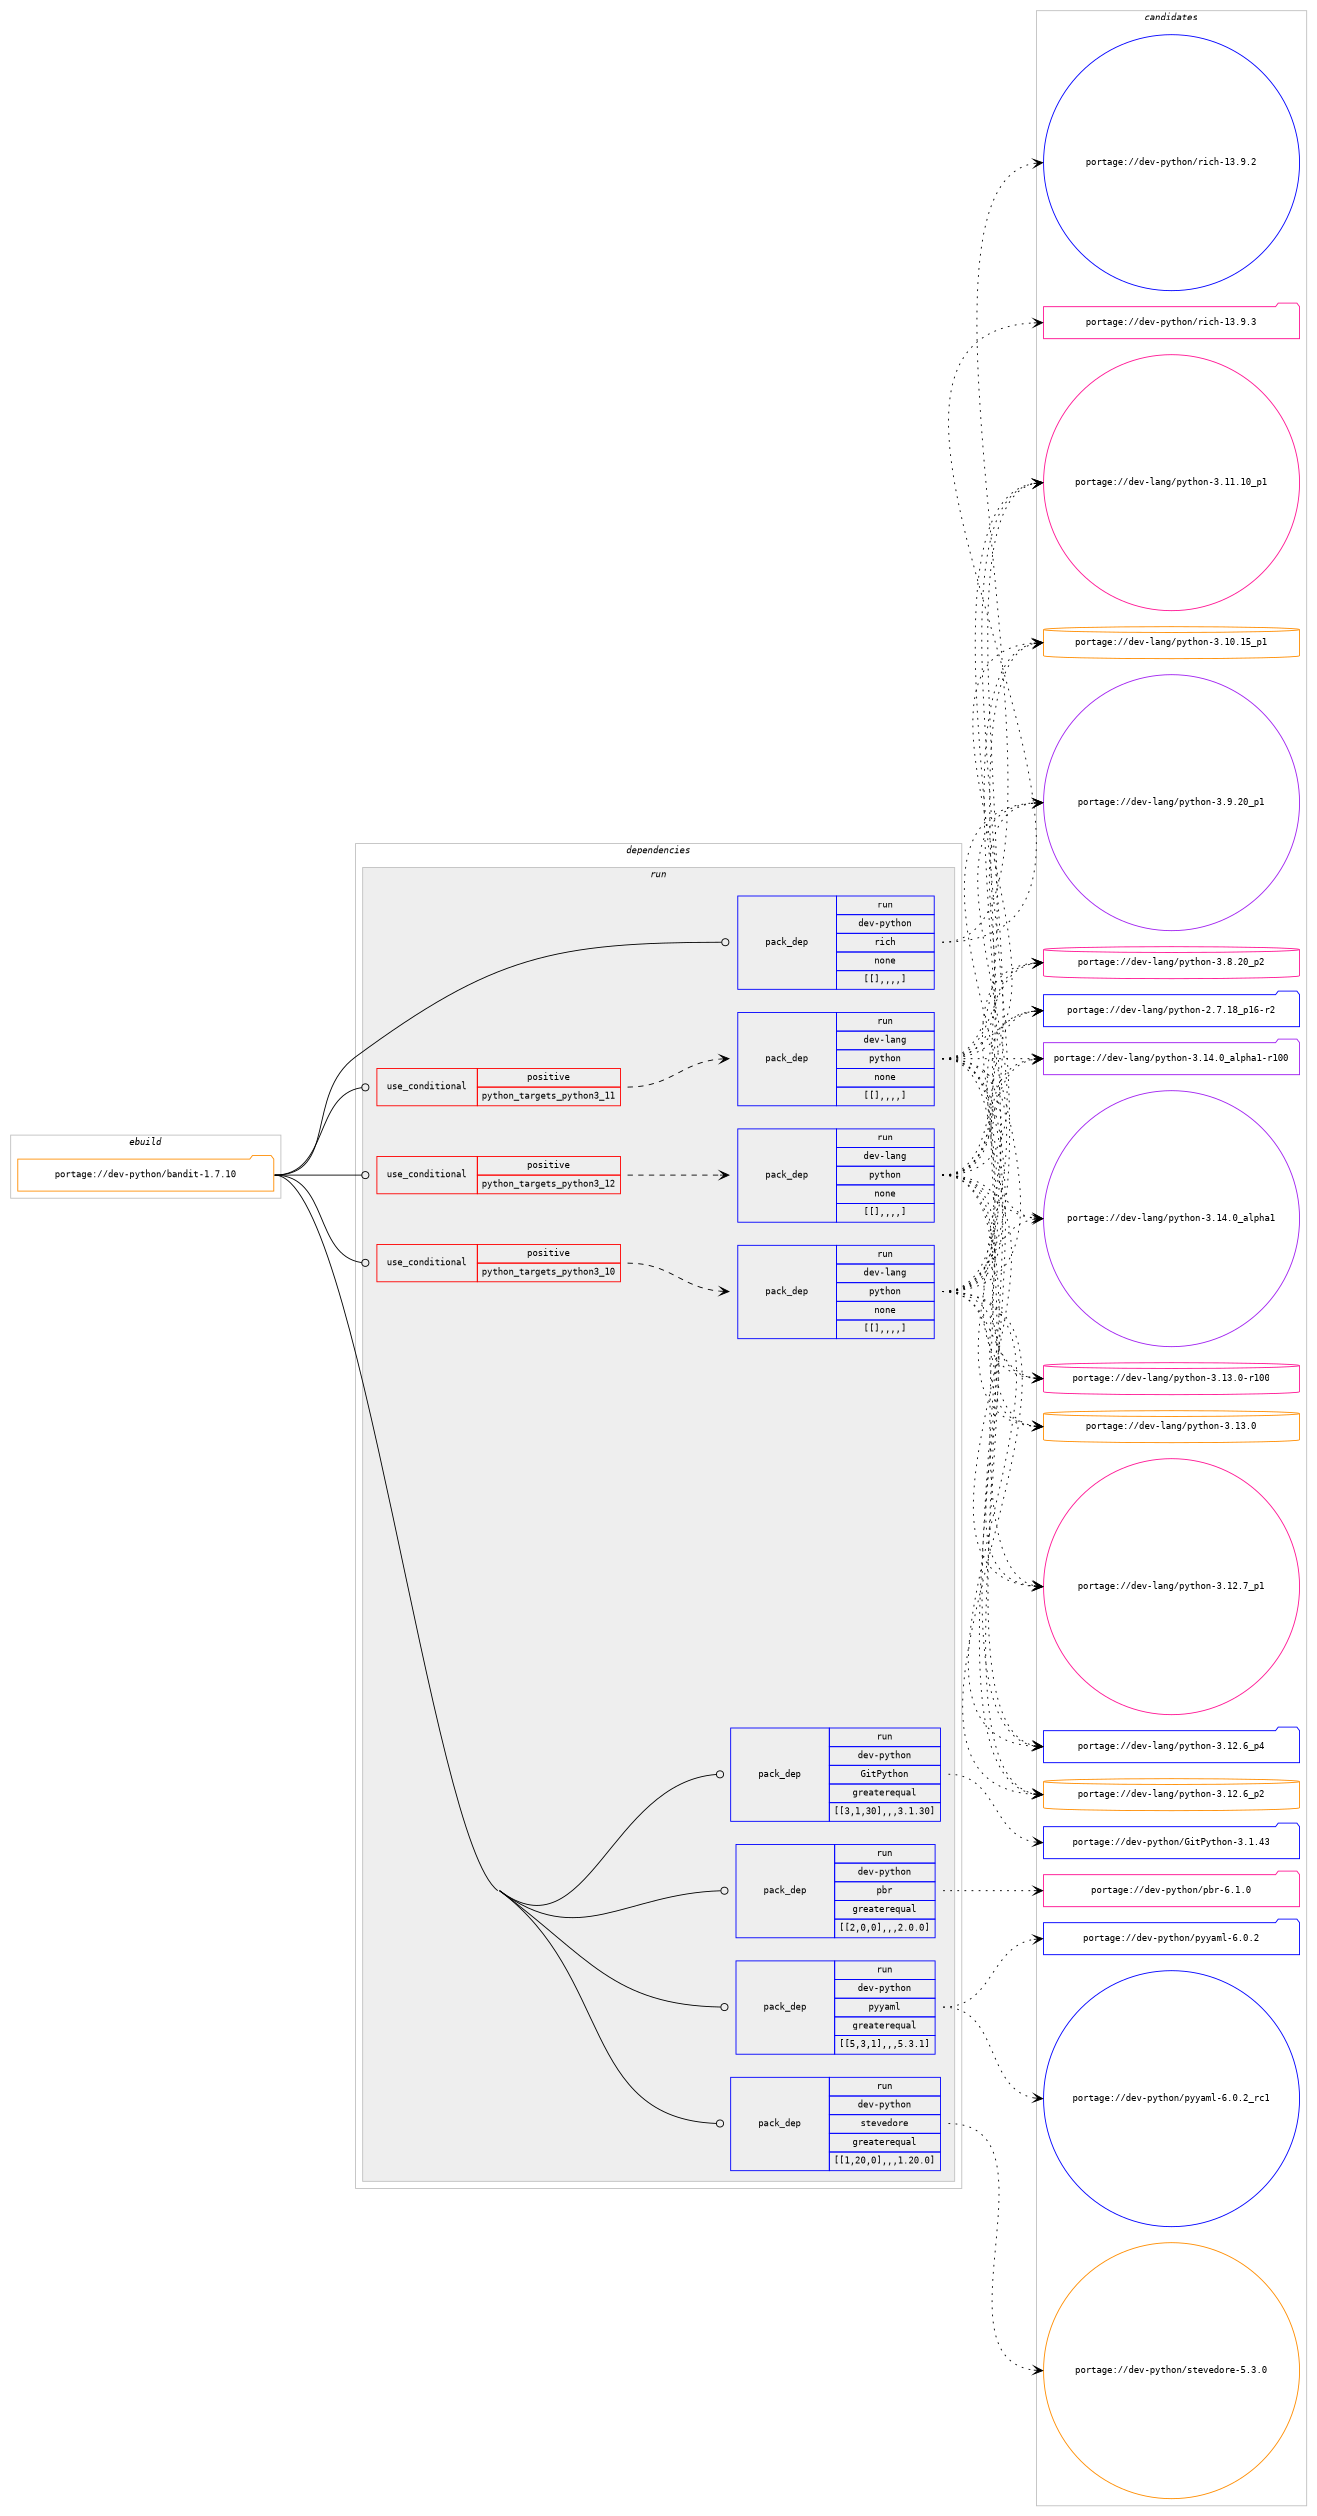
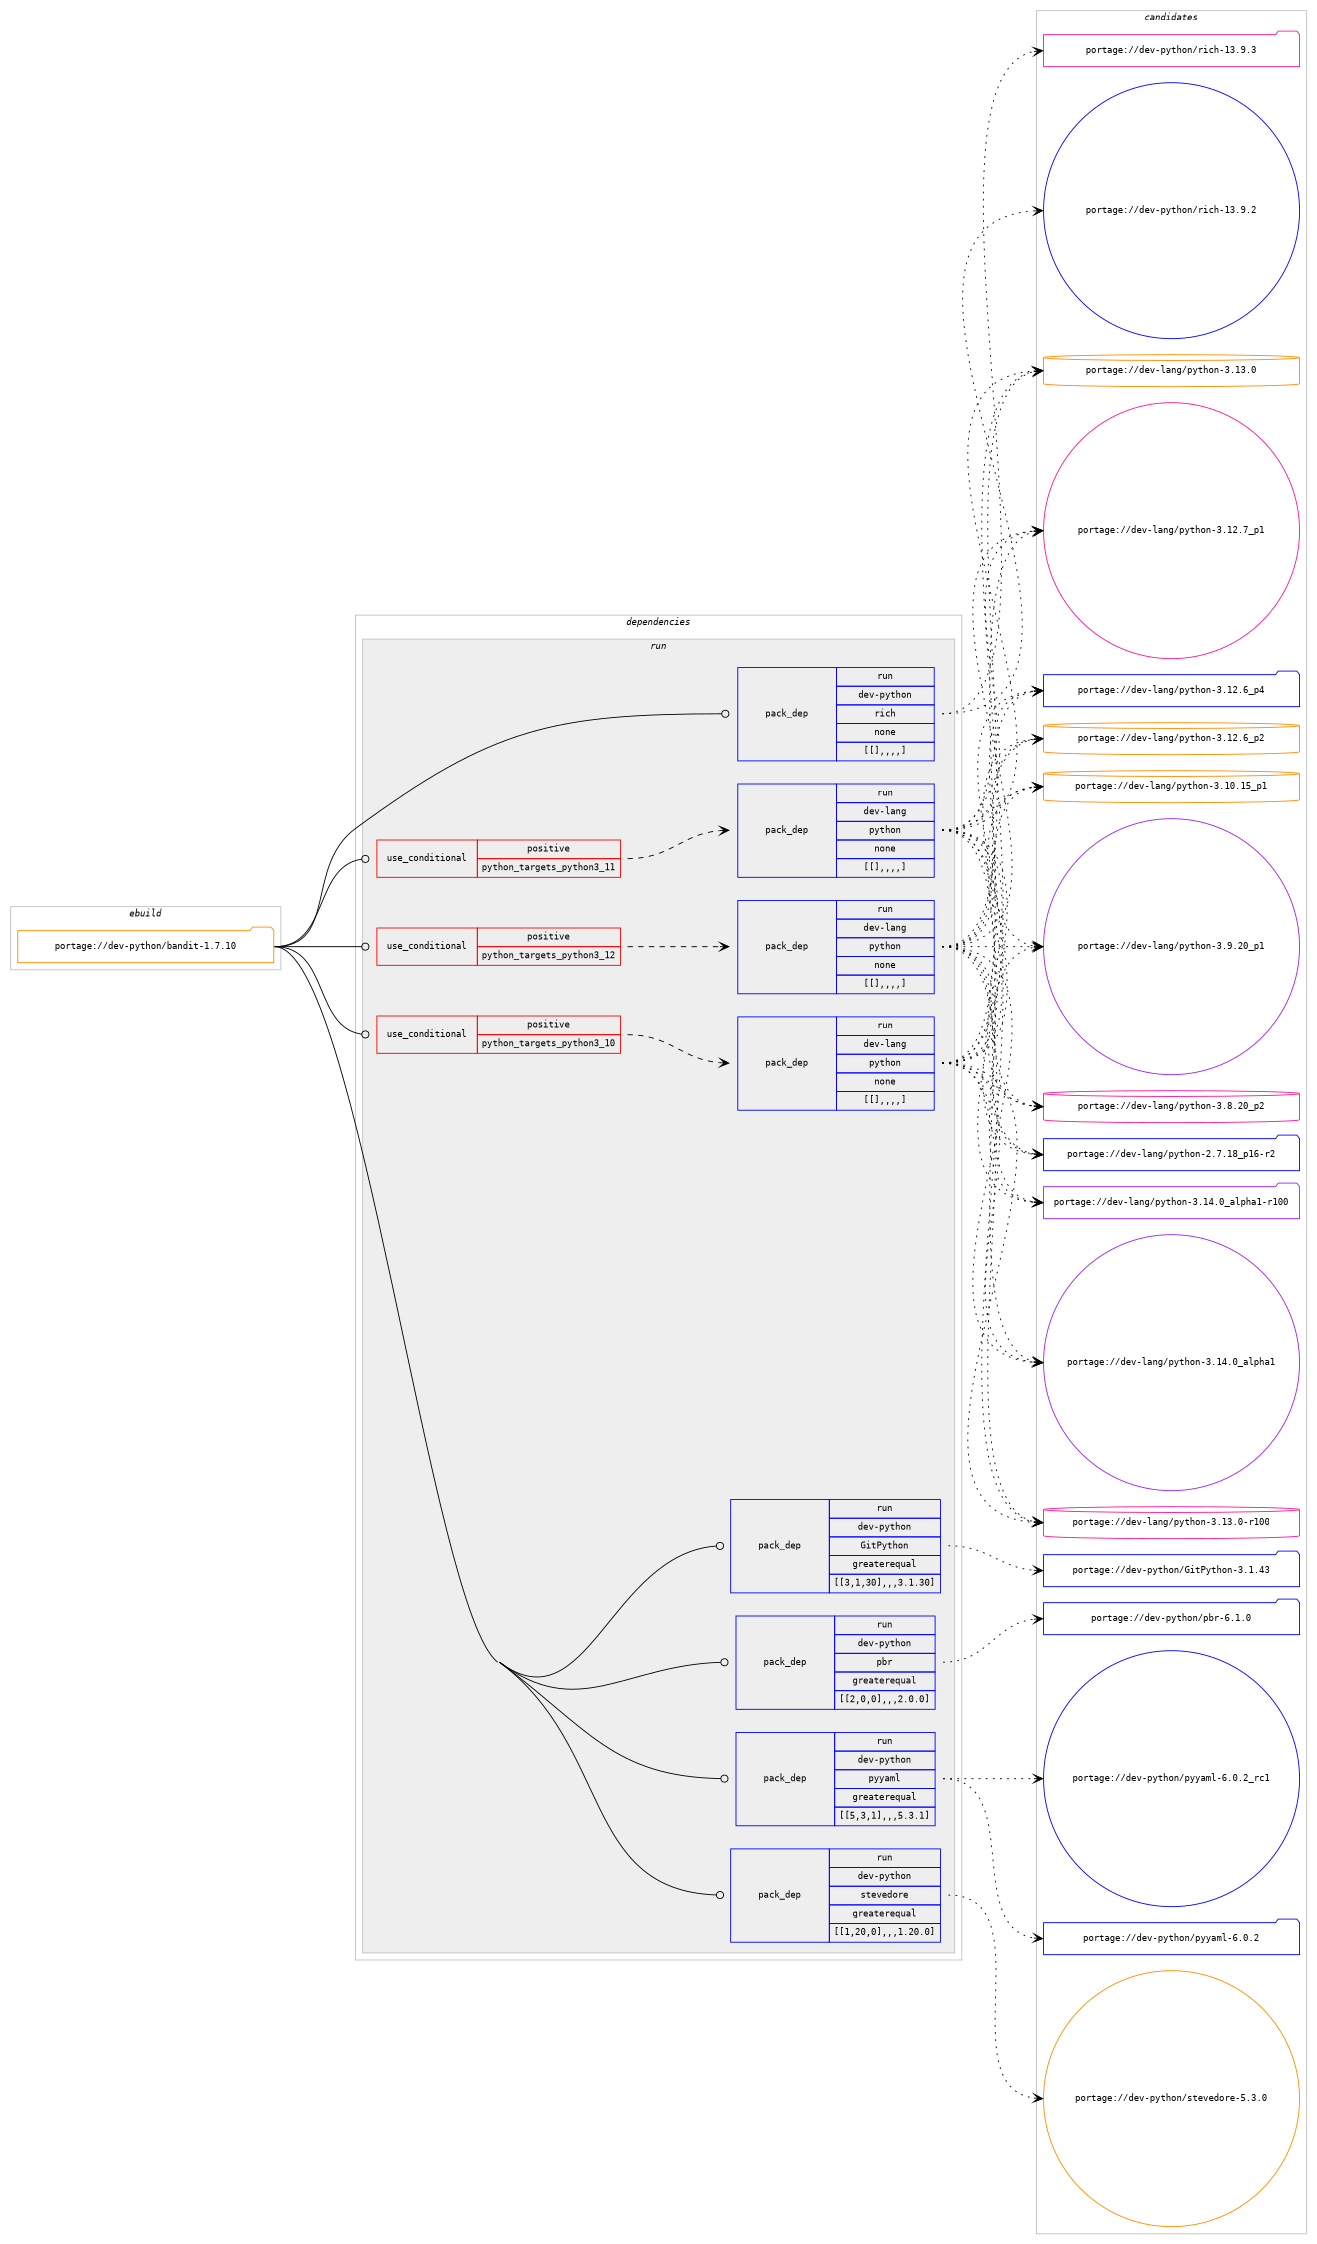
  digraph {
    compound=true
    concentrate=true
    fontname="DejaVu Sans Mono"
    fontsize=10
    newrank=true
    rankdir=LR
    ranksep=1.5
    node [color=blue fontname="DejaVu Sans Mono" fontsize=10 shape=none]
    edge [arrowhead=vee fontname="DejaVu Sans Mono" headport=w style=dotted tailport=e weight=100]
    n1 [color=darkorange label="portage://dev-python/bandit-1.7.10" shape=folder width=4]
    n2 [label=<<TABLE BORDER="0" CELLBORDER="1" CELLSPACING="0" CELLPADDING="4" WIDTH="220"><TR><TD ROWSPAN="6" CELLPADDING="30">pack_dep</TD></TR><TR><TD WIDTH="110">run</TD></TR><TR><TD>dev-python</TD></TR><TR><TD>rich</TD></TR><TR><TD>none</TD></TR><TR><TD>[[],,,,]</TD></TR></TABLE>>]
    n3 [label=<<TABLE BORDER="0" CELLBORDER="1" CELLSPACING="0" CELLPADDING="4" WIDTH="220"><TR><TD ROWSPAN="6" CELLPADDING="30">pack_dep</TD></TR><TR><TD WIDTH="110">run</TD></TR><TR><TD>dev-lang</TD></TR><TR><TD>python</TD></TR><TR><TD>none</TD></TR><TR><TD>[[],,,,]</TD></TR></TABLE>>]
    n4 [color=red label=<<TABLE BORDER="0" CELLBORDER="1" CELLSPACING="0" CELLPADDING="4"><TR><TD ROWSPAN="3" CELLPADDING="10">use_conditional</TD></TR><TR><TD>positive</TD></TR><TR><TD>python_targets_python3_10</TD></TR></TABLE>>]
    n5 [label=<<TABLE BORDER="0" CELLBORDER="1" CELLSPACING="0" CELLPADDING="4" WIDTH="220"><TR><TD ROWSPAN="6" CELLPADDING="30">pack_dep</TD></TR><TR><TD WIDTH="110">run</TD></TR><TR><TD>dev-lang</TD></TR><TR><TD>python</TD></TR><TR><TD>none</TD></TR><TR><TD>[[],,,,]</TD></TR></TABLE>>]
    n6 [color=red label=<<TABLE BORDER="0" CELLBORDER="1" CELLSPACING="0" CELLPADDING="4"><TR><TD ROWSPAN="3" CELLPADDING="10">use_conditional</TD></TR><TR><TD>positive</TD></TR><TR><TD>python_targets_python3_11</TD></TR></TABLE>>]
    n7 [label=<<TABLE BORDER="0" CELLBORDER="1" CELLSPACING="0" CELLPADDING="4" WIDTH="220"><TR><TD ROWSPAN="6" CELLPADDING="30">pack_dep</TD></TR><TR><TD WIDTH="110">run</TD></TR><TR><TD>dev-lang</TD></TR><TR><TD>python</TD></TR><TR><TD>none</TD></TR><TR><TD>[[],,,,]</TD></TR></TABLE>>]
    n8 [color=red label=<<TABLE BORDER="0" CELLBORDER="1" CELLSPACING="0" CELLPADDING="4"><TR><TD ROWSPAN="3" CELLPADDING="10">use_conditional</TD></TR><TR><TD>positive</TD></TR><TR><TD>python_targets_python3_12</TD></TR></TABLE>>]
    n9 [label=<<TABLE BORDER="0" CELLBORDER="1" CELLSPACING="0" CELLPADDING="4" WIDTH="220"><TR><TD ROWSPAN="6" CELLPADDING="30">pack_dep</TD></TR><TR><TD WIDTH="110">run</TD></TR><TR><TD>dev-python</TD></TR><TR><TD>GitPython</TD></TR><TR><TD>greaterequal</TD></TR><TR><TD>[[3,1,30],,,3.1.30]</TD></TR></TABLE>>]
    n10 [label=<<TABLE BORDER="0" CELLBORDER="1" CELLSPACING="0" CELLPADDING="4" WIDTH="220"><TR><TD ROWSPAN="6" CELLPADDING="30">pack_dep</TD></TR><TR><TD WIDTH="110">run</TD></TR><TR><TD>dev-python</TD></TR><TR><TD>pbr</TD></TR><TR><TD>greaterequal</TD></TR><TR><TD>[[2,0,0],,,2.0.0]</TD></TR></TABLE>>]
    n11 [label=<<TABLE BORDER="0" CELLBORDER="1" CELLSPACING="0" CELLPADDING="4" WIDTH="220"><TR><TD ROWSPAN="6" CELLPADDING="30">pack_dep</TD></TR><TR><TD WIDTH="110">run</TD></TR><TR><TD>dev-python</TD></TR><TR><TD>pyyaml</TD></TR><TR><TD>greaterequal</TD></TR><TR><TD>[[5,3,1],,,5.3.1]</TD></TR></TABLE>>]
    n12 [label=<<TABLE BORDER="0" CELLBORDER="1" CELLSPACING="0" CELLPADDING="4" WIDTH="220"><TR><TD ROWSPAN="6" CELLPADDING="30">pack_dep</TD></TR><TR><TD WIDTH="110">run</TD></TR><TR><TD>dev-python</TD></TR><TR><TD>stevedore</TD></TR><TR><TD>greaterequal</TD></TR><TR><TD>[[1,20,0],,,1.20.0]</TD></TR></TABLE>>]
    n13 [color=purple label="portage://dev-lang/python-3.14.0_alpha1-r100" shape=folder width=4]
    n14 [color=purple label="portage://dev-lang/python-3.14.0_alpha1" shape=circle width=4]
    n15 [color=deeppink label="portage://dev-lang/python-3.13.0-r100" shape=cylinder width=4]
    n16 [color=darkorange label="portage://dev-lang/python-3.13.0" shape=cylinder width=4]
    n17 [color=deeppink label="portage://dev-lang/python-3.12.7_p1" shape=circle width=4]
    n18 [label="portage://dev-lang/python-3.12.6_p4" shape=folder width=4]
    n19 [color=darkorange label="portage://dev-lang/python-3.12.6_p2" shape=cylinder width=4]
-   n20 [color=deeppink label="portage://dev-lang/python-3.11.10_p1" shape=circle width=4]
    n21 [color=darkorange label="portage://dev-lang/python-3.10.15_p1" shape=cylinder width=4]
    n22 [color=purple label="portage://dev-lang/python-3.9.20_p1" shape=circle width=4]
    n23 [color=deeppink label="portage://dev-lang/python-3.8.20_p2" shape=cylinder width=4]
    n24 [label="portage://dev-lang/python-2.7.18_p16-r2" shape=folder width=4]
    n25 [label="portage://dev-python/GitPython-3.1.43" shape=folder width=4]
-   n26 [color=deeppink label="portage://dev-python/pbr-6.1.0" shape=folder width=4]
+   n26 [label="portage://dev-python/pbr-6.1.0" shape=folder width=4]
    n27 [label="portage://dev-python/pyyaml-6.0.2_rc1" shape=circle width=4]
    n28 [label="portage://dev-python/pyyaml-6.0.2" shape=folder width=4]
    n29 [color=deeppink label="portage://dev-python/rich-13.9.3" shape=folder width=4]
    n30 [label="portage://dev-python/rich-13.9.2" shape=circle width=4]
    n31 [color=darkorange label="portage://dev-python/stevedore-5.3.0" shape=circle width=4]
    subgraph cluster_1 {
      color=gray
      label=<<i>ebuild</i>>
      n1
    }
    subgraph cluster_2 {
      color=gray
      label=<<i>dependencies</i>>
      subgraph cluster_3 {
        color=gray
        fillcolor="#eeeeee"
        label=<<i>compile</i>>
        style=filled
      }
      subgraph cluster_4 {
        color=gray
        fillcolor="#eeeeee"
        label=<<i>compile and run</i>>
        style=filled
      }
      subgraph cluster_5 {
        color=gray
        fillcolor="#eeeeee"
        label=<<i>run</i>>
        style=filled
        subgraph sub_6 {
          color=gray
          fillcolor="#eeeeee"
          label=<<i>run</i>>
          style=filled
          n2
        }
        subgraph sub_7 {
          color=gray
          fillcolor="#eeeeee"
          label=<<i>run</i>>
          style=filled
          n4
          subgraph sub_8 {
            color=gray
            fillcolor="#eeeeee"
            label=<<i>run</i>>
            style=filled
            n3
          }
        }
        subgraph sub_9 {
          color=gray
          fillcolor="#eeeeee"
          label=<<i>run</i>>
          style=filled
          n6
          subgraph sub_10 {
            color=gray
            fillcolor="#eeeeee"
            label=<<i>run</i>>
            style=filled
            n5
          }
        }
        subgraph sub_11 {
          color=gray
          fillcolor="#eeeeee"
          label=<<i>run</i>>
          style=filled
          n8
          subgraph sub_12 {
            color=gray
            fillcolor="#eeeeee"
            label=<<i>run</i>>
            style=filled
            n7
          }
        }
        subgraph sub_13 {
          color=gray
          fillcolor="#eeeeee"
          label=<<i>run</i>>
          style=filled
          n9
        }
        subgraph sub_14 {
          color=gray
          fillcolor="#eeeeee"
          label=<<i>run</i>>
          style=filled
          n10
        }
        subgraph sub_15 {
          color=gray
          fillcolor="#eeeeee"
          label=<<i>run</i>>
          style=filled
          n11
        }
        subgraph sub_16 {
          color=gray
          fillcolor="#eeeeee"
          label=<<i>run</i>>
          style=filled
          n12
        }
      }
    }
    subgraph cluster_17 {
      color=gray
      label=<<i>candidates</i>>
      rank=same
      subgraph sub_18 {
        color=black
        label=<<i>candidates</i>>
        nodesep=1
        rank=same
        n13
        n14
        n15
        n16
        n17
        n18
        n19
-       n20
        n21
        n22
        n23
        n24
      }
      subgraph sub_19 {
        color=black
        label=<<i>candidates</i>>
        nodesep=1
        rank=same
        n13
        n14
        n15
        n16
        n17
        n18
        n19
-       n20
        n21
        n22
        n23
        n24
      }
      subgraph sub_20 {
        color=black
        label=<<i>candidates</i>>
        nodesep=1
        rank=same
        n13
        n14
        n15
        n16
        n17
        n18
        n19
-       n20
        n21
        n22
        n23
        n24
      }
      subgraph sub_21 {
        color=black
        label=<<i>candidates</i>>
        nodesep=1
        rank=same
        n25
      }
      subgraph sub_22 {
        color=black
        label=<<i>candidates</i>>
        nodesep=1
        rank=same
        n26
      }
      subgraph sub_23 {
        color=black
        label=<<i>candidates</i>>
        nodesep=1
        rank=same
        n27
        n28
      }
      subgraph sub_24 {
        color=black
        label=<<i>candidates</i>>
        nodesep=1
        rank=same
        n29
        n30
      }
      subgraph sub_25 {
        color=black
        label=<<i>candidates</i>>
        nodesep=1
        rank=same
        n31
      }
    }
    n1 -> n2 [arrowhead=odot style=solid weight=20]
    n1 -> n4 [arrowhead=odot style=solid weight=20]
    n1 -> n6 [arrowhead=odot style=solid weight=20]
    n1 -> n8 [arrowhead=odot style=solid weight=20]
    n1 -> n9 [arrowhead=odot style=solid weight=20]
    n1 -> n10 [arrowhead=odot style=solid weight=20]
    n1 -> n11 [arrowhead=odot style=solid weight=20]
    n1 -> n12 [arrowhead=odot style=solid weight=20]
    n2 -> n29
    n2 -> n30
    n3 -> n13
    n3 -> n14
    n3 -> n15
    n3 -> n16
    n3 -> n17
    n3 -> n18
    n3 -> n19
-   n3 -> n20
    n3 -> n21
    n3 -> n22
    n3 -> n23
    n3 -> n24
    n4 -> n3 [style=dashed weight=20]
    n5 -> n13
    n5 -> n14
    n5 -> n15
    n5 -> n16
    n5 -> n17
    n5 -> n18
    n5 -> n19
-   n5 -> n20
    n5 -> n21
    n5 -> n22
    n5 -> n23
    n5 -> n24
    n6 -> n5 [style=dashed weight=20]
    n7 -> n13
    n7 -> n14
    n7 -> n15
    n7 -> n16
    n7 -> n17
    n7 -> n18
    n7 -> n19
-   n7 -> n20
    n7 -> n21
    n7 -> n22
    n7 -> n23
    n7 -> n24
    n8 -> n7 [style=dashed weight=20]
    n9 -> n25
    n10 -> n26
    n11 -> n27
    n11 -> n28
    n12 -> n31
  }
